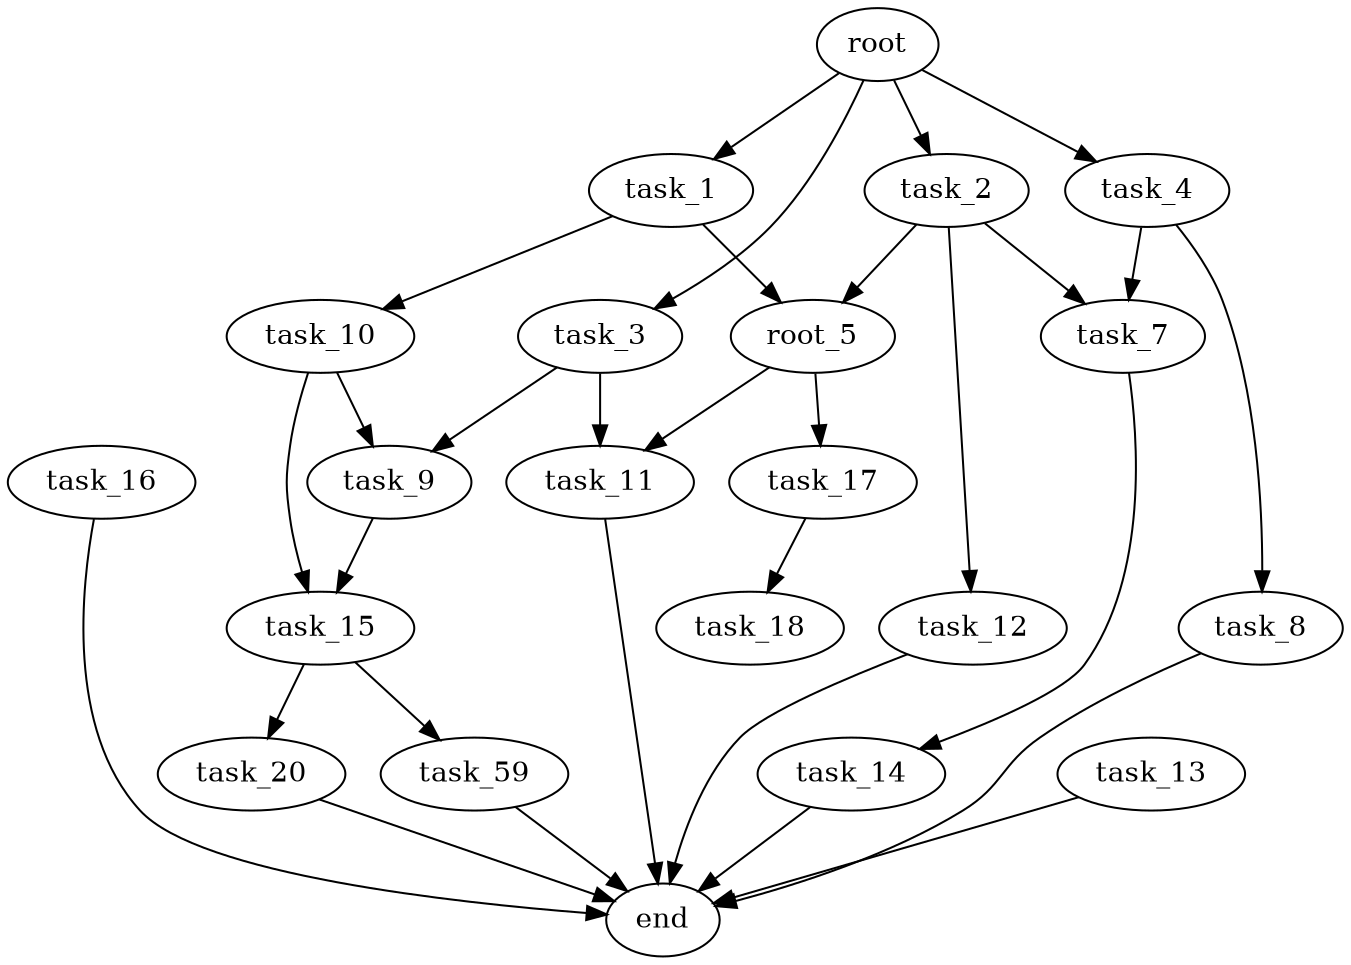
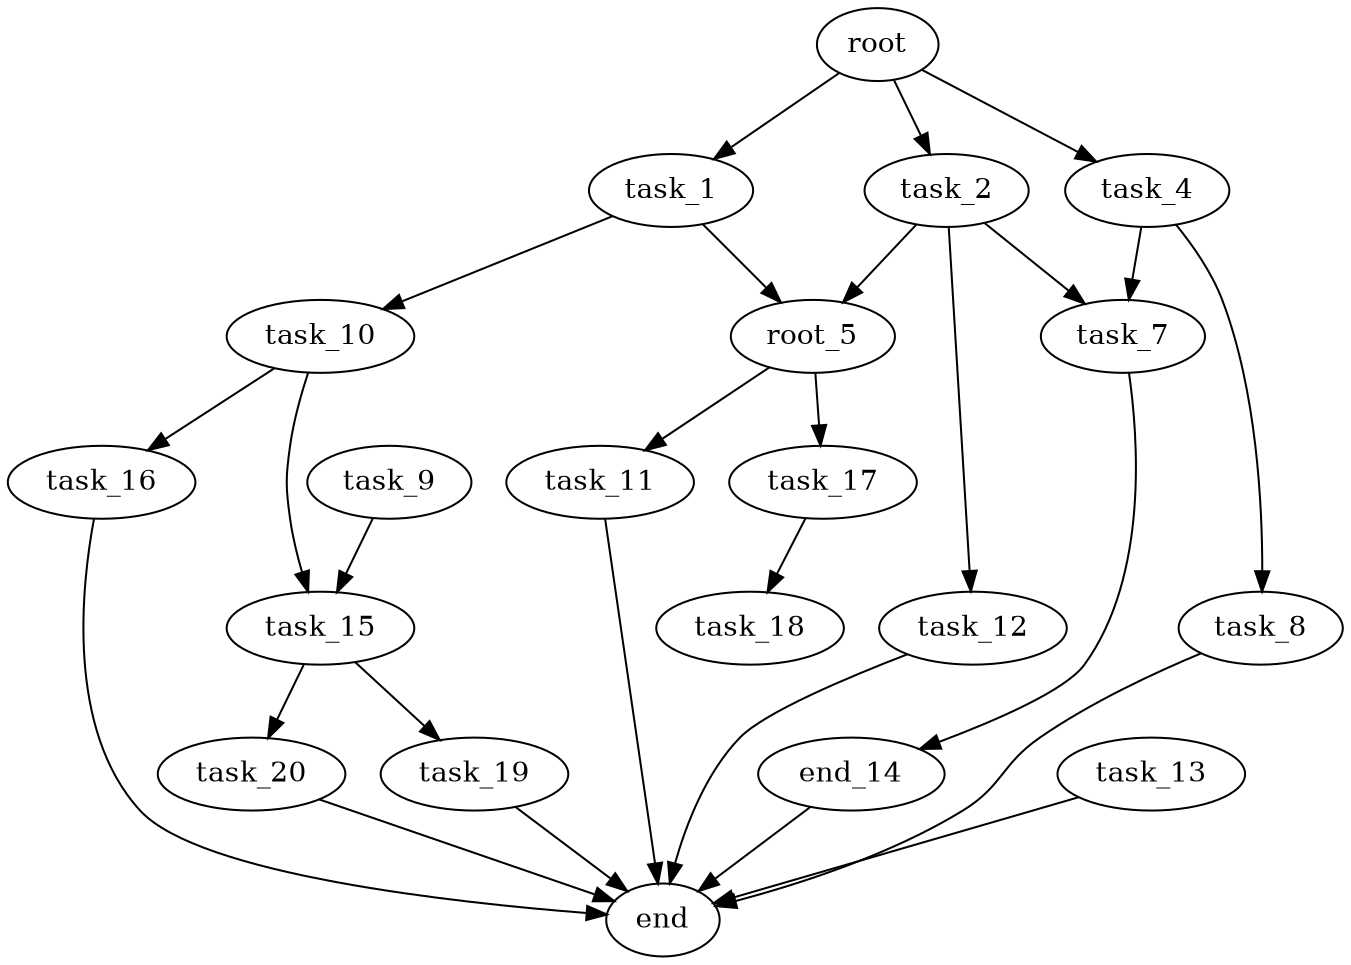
  digraph {
    root
    task_1
    task_2
-   task_3
    task_4
    n6 [label=root_5]
    task_10
    task_7
    task_12
    task_9
    task_11
    task_8
    task_17
    task_15
    task_16
-   task_14
+   task_14 [label=end_14]
    end
    task_18
    task_13
-   task_19 [label=task_59]
+   task_19
    task_20
    root -> task_1
    root -> task_2
-   root -> task_3
    root -> task_4
    task_1 -> n6
    task_1 -> task_10
    task_2 -> n6
    task_2 -> task_7
    task_2 -> task_12
-   task_3 -> task_9
-   task_3 -> task_11
    task_4 -> task_7
    task_4 -> task_8
    n6 -> task_11
    n6 -> task_17
    task_10 -> task_15
-   task_10 -> task_9
+   task_10 -> task_16
    task_7 -> task_14
    task_12 -> end
    task_9 -> task_15
    task_11 -> end
    task_8 -> end
    task_17 -> task_18
    task_15 -> task_19
    task_15 -> task_20
    task_16 -> end
    task_14 -> end
    task_13 -> end
    task_19 -> end
    task_20 -> end
  }
